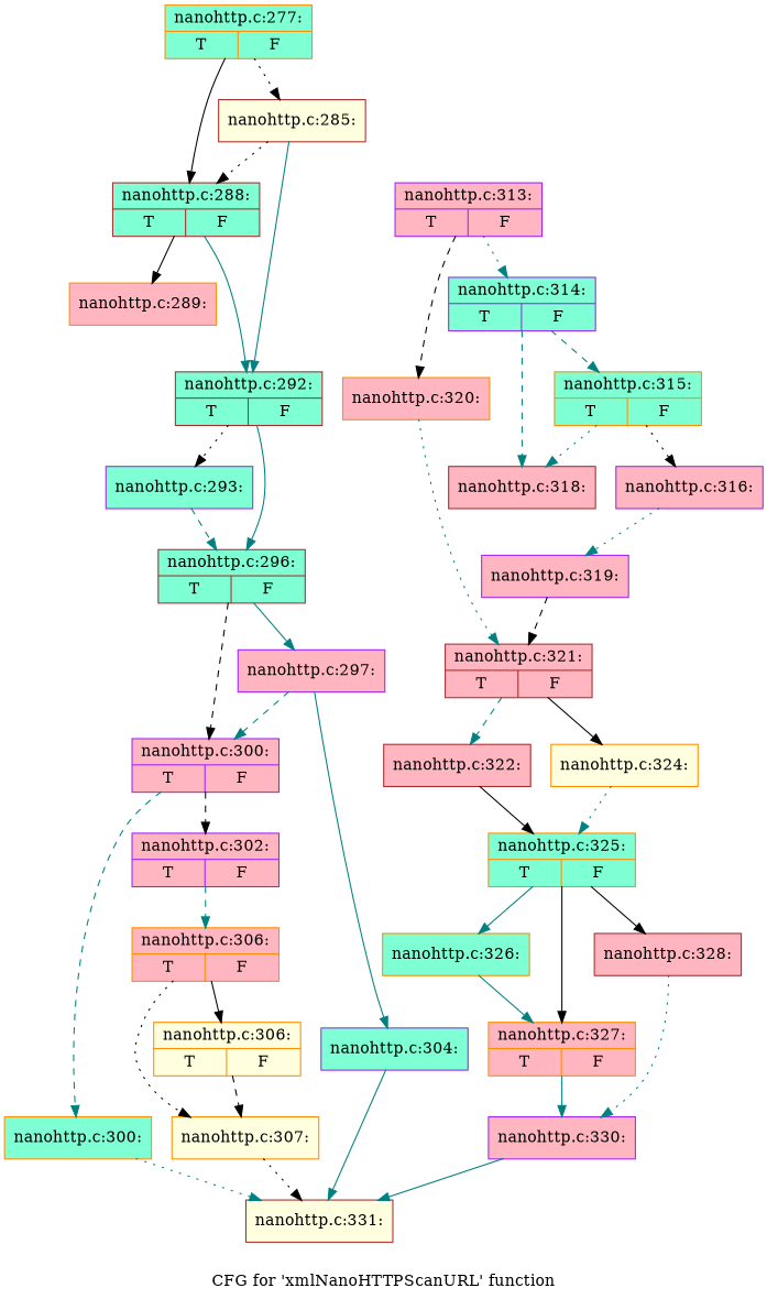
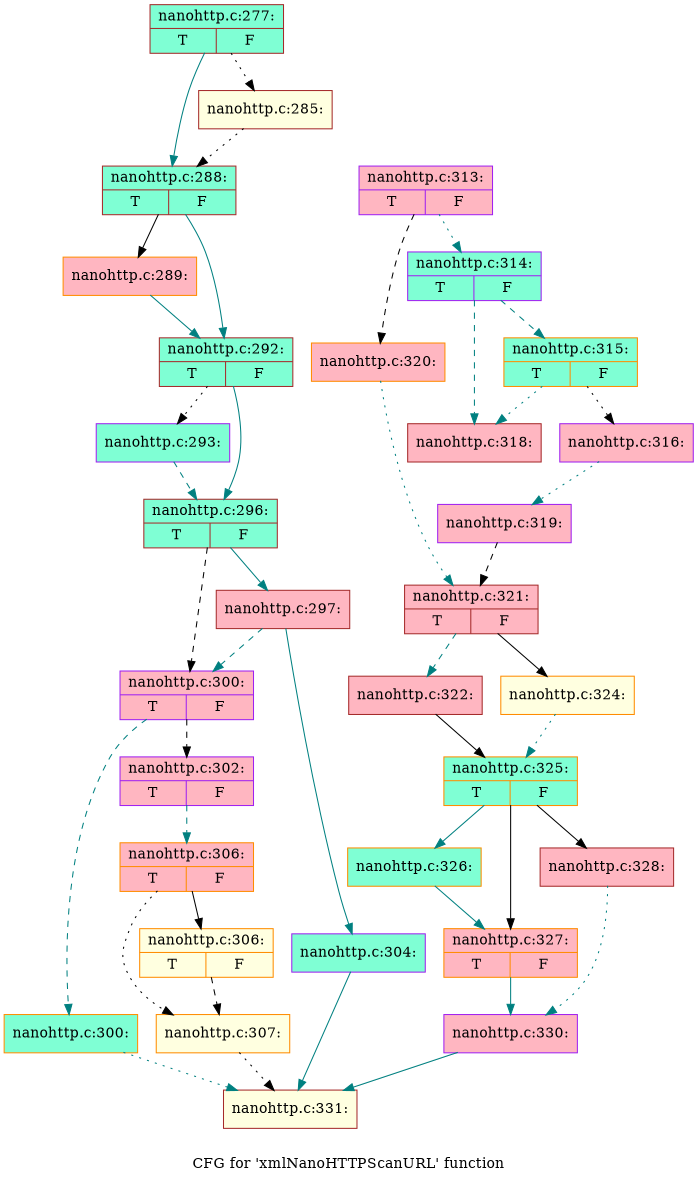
  digraph {
    label="CFG for 'xmlNanoHTTPScanURL' function"
    node [color=darkorange fillcolor=lightpink shape=record style=filled]
    edge [color=teal style=solid]
-   n1 [fillcolor=aquamarine label="{nanohttp.c:277:|{<s0>T|<s1>F}}"]
+   n1 [color=brown fillcolor=aquamarine label="{nanohttp.c:277:|{<s0>T|<s1>F}}"]
    n2 [color=brown fillcolor=lightyellow label="{nanohttp.c:285:}"]
    n3 [color=brown fillcolor=aquamarine label="{nanohttp.c:288:|{<s0>T|<s1>F}}"]
    n4 [label="{nanohttp.c:289:}"]
    n5 [color=brown fillcolor=aquamarine label="{nanohttp.c:292:|{<s0>T|<s1>F}}"]
    n6 [color=purple fillcolor=aquamarine label="{nanohttp.c:293:}"]
    n7 [color=brown fillcolor=aquamarine label="{nanohttp.c:296:|{<s0>T|<s1>F}}"]
-   n8 [color=purple label="{nanohttp.c:297:}"]
+   n8 [color=brown label="{nanohttp.c:297:}"]
    n9 [color=purple label="{nanohttp.c:300:|{<s0>T|<s1>F}}"]
    n10 [color=purple fillcolor=aquamarine label="{nanohttp.c:304:}"]
    n11 [fillcolor=aquamarine label="{nanohttp.c:300:}"]
    n12 [color=purple label="{nanohttp.c:302:|{<s0>T|<s1>F}}"]
    n13 [color=brown fillcolor=lightyellow label="{nanohttp.c:331:}"]
    n14 [label="{nanohttp.c:306:|{<s0>T|<s1>F}}"]
    n15 [fillcolor=lightyellow label="{nanohttp.c:307:}"]
    n16 [fillcolor=lightyellow label="{nanohttp.c:306:|{<s0>T|<s1>F}}"]
    n17 [color=purple label="{nanohttp.c:313:|{<s0>T|<s1>F}}"]
    n18 [label="{nanohttp.c:320:}"]
    n19 [color=purple fillcolor=aquamarine label="{nanohttp.c:314:|{<s0>T|<s1>F}}"]
    n20 [color=brown label="{nanohttp.c:321:|{<s0>T|<s1>F}}"]
    n21 [fillcolor=aquamarine label="{nanohttp.c:315:|{<s0>T|<s1>F}}"]
    n22 [color=brown label="{nanohttp.c:318:}"]
    n23 [color=brown label="{nanohttp.c:322:}"]
    n24 [fillcolor=lightyellow label="{nanohttp.c:324:}"]
    n25 [color=purple label="{nanohttp.c:316:}"]
    n26 [color=purple label="{nanohttp.c:319:}"]
    n27 [fillcolor=aquamarine label="{nanohttp.c:325:|{<s0>T|<s1>F}}"]
    n28 [fillcolor=aquamarine label="{nanohttp.c:326:}"]
    n29 [label="{nanohttp.c:327:|{<s0>T|<s1>F}}"]
    n30 [color=brown label="{nanohttp.c:328:}"]
    n31 [color=purple label="{nanohttp.c:330:}"]
    n1 -> n2 [color=black style=dotted]
-   n1 -> n3 [color=black]
+   n1 -> n3
    n2 -> n3 [color=black style=dotted]
    n3 -> n4 [color=black]
    n3 -> n5
-   n2 -> n5
+   n4 -> n5
    n5 -> n6 [color=black style=dotted]
    n5 -> n7
    n6 -> n7 [style=dashed]
    n7 -> n8
    n7 -> n9 [color=black style=dashed]
    n8 -> n9 [style=dashed]
    n8 -> n10
    n9 -> n11 [style=dashed]
    n9 -> n12 [color=black style=dashed]
    n10 -> n13
    n11 -> n13 [style=dotted]
    n12 -> n14 [style=dashed]
    n14 -> n15 [color=black style=dotted]
    n14 -> n16 [color=black]
    n15 -> n13 [color=black style=dotted]
    n16 -> n15 [color=black style=dashed]
    n17 -> n18 [color=black style=dashed]
    n17 -> n19 [style=dotted]
    n18 -> n20 [style=dotted]
    n19 -> n21 [style=dashed]
    n19 -> n22 [style=dashed]
    n20 -> n23 [style=dashed]
    n20 -> n24 [color=black]
    n21 -> n22 [style=dotted]
    n21 -> n25 [color=black style=dotted]
    n23 -> n27 [color=black]
    n24 -> n27 [style=dotted]
    n25 -> n26 [style=dotted]
    n26 -> n20 [color=black style=dashed]
    n27 -> n28
    n27 -> n29 [color=black]
    n27 -> n30 [color=black]
    n28 -> n29
    n29 -> n31
    n30 -> n31 [style=dotted]
    n31 -> n13
  }
